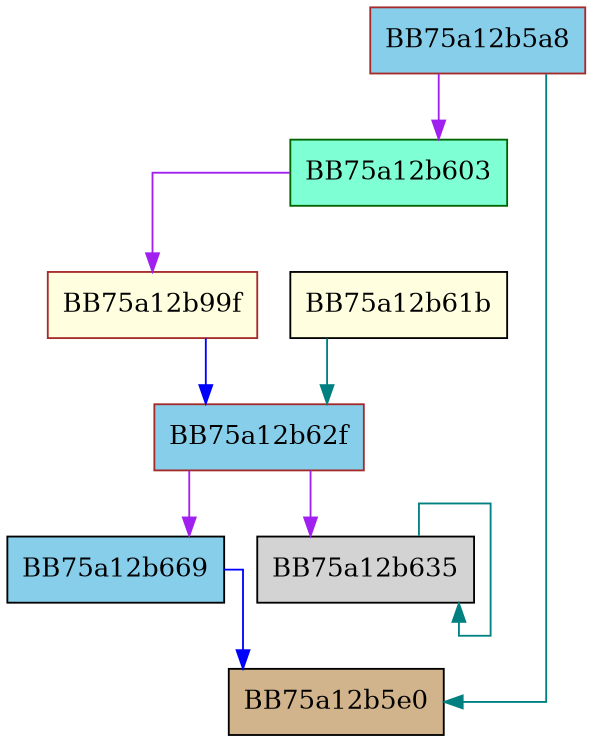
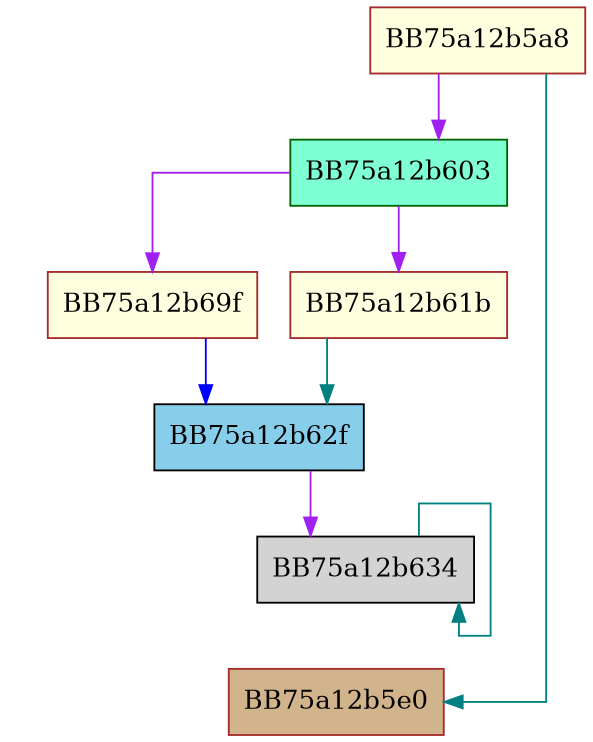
  digraph {
    splines=ortho
    node [color=brown fillcolor=skyblue shape=box style=filled]
    edge [color=purple]
    BB75a12b603 [color=darkgreen fillcolor=aquamarine]
-   BB75a12b5a8
-   BB75a12b5e0 [color=black fillcolor=tan]
-   BB75a12b69f [fillcolor=lightyellow label=BB75a12b99f]
-   BB75a12b61b [color=black fillcolor=lightyellow]
-   BB75a12b62f
-   BB75a12b669 [color=black]
-   BB75a12b634 [color=black fillcolor=lightgrey label=BB75a12b635]
+   BB75a12b5a8 [fillcolor=lightyellow]
+   BB75a12b5e0 [fillcolor=tan]
+   BB75a12b69f [fillcolor=lightyellow]
+   BB75a12b61b [fillcolor=lightyellow]
+   BB75a12b62f [color=black]
+   BB75a12b634 [color=black fillcolor=lightgrey]
    BB75a12b603 -> BB75a12b69f
+   BB75a12b603 -> BB75a12b61b
    BB75a12b5a8 -> BB75a12b603
    BB75a12b5a8 -> BB75a12b5e0 [color=teal]
    BB75a12b69f -> BB75a12b62f [color=blue]
    BB75a12b61b -> BB75a12b62f [color=teal]
-   BB75a12b62f -> BB75a12b669
    BB75a12b62f -> BB75a12b634
-   BB75a12b669 -> BB75a12b5e0 [color=blue]
    BB75a12b634 -> BB75a12b634 [color=teal]
  }
